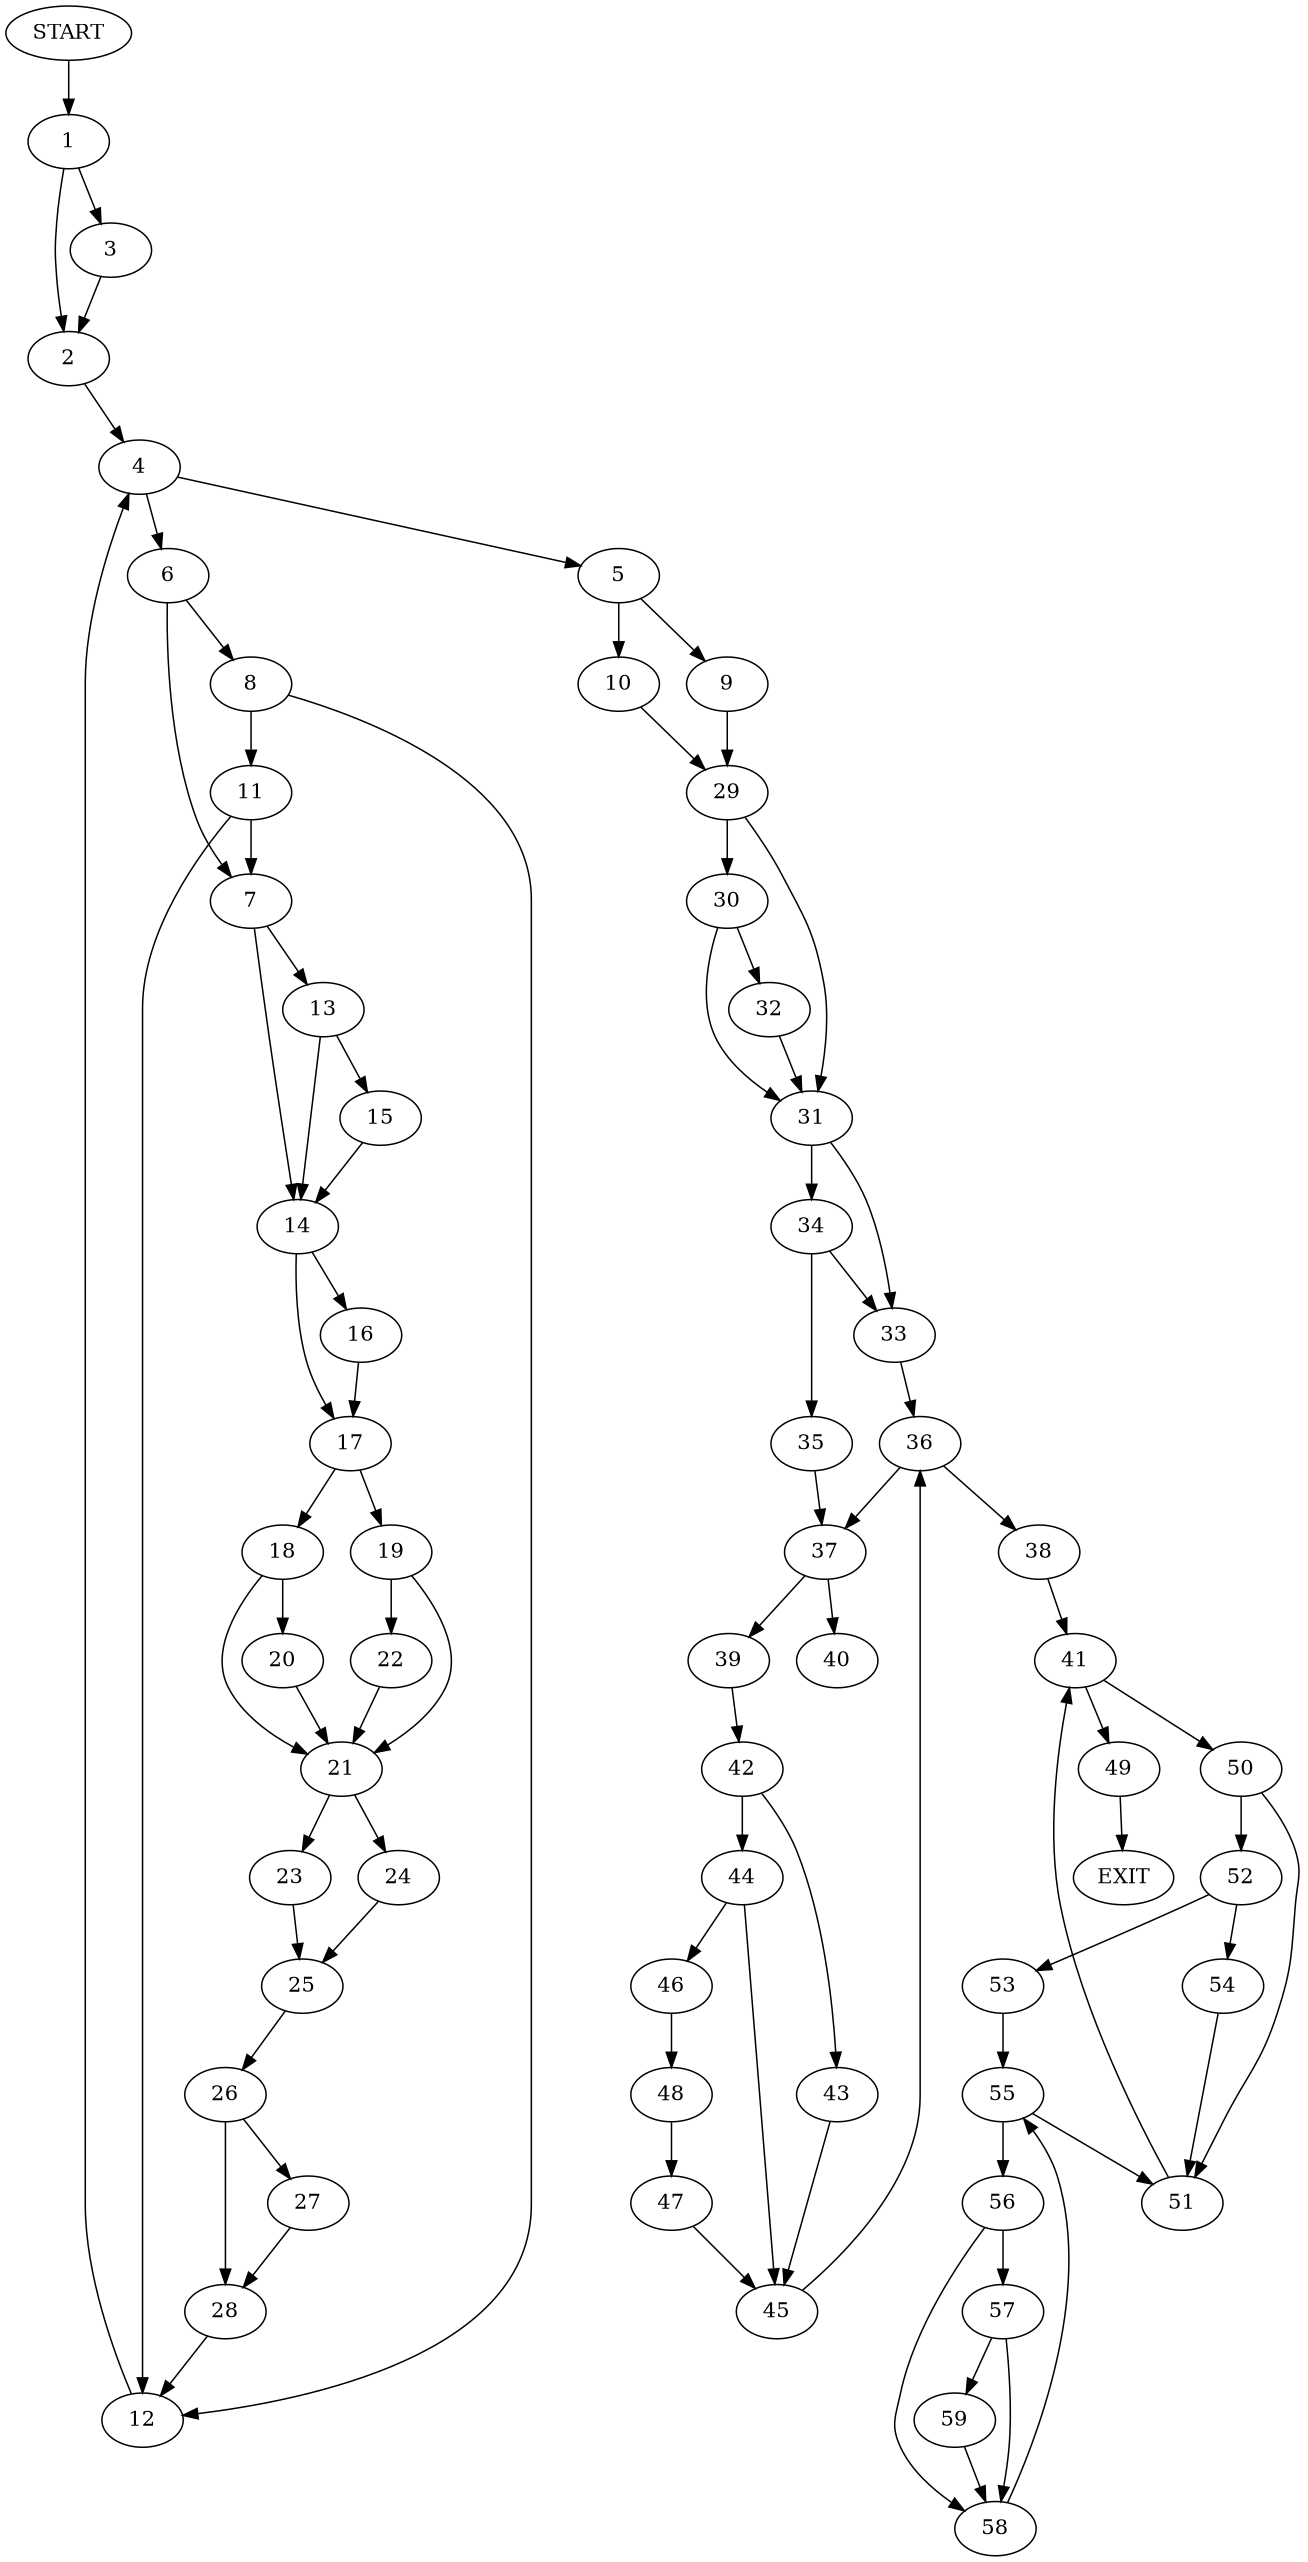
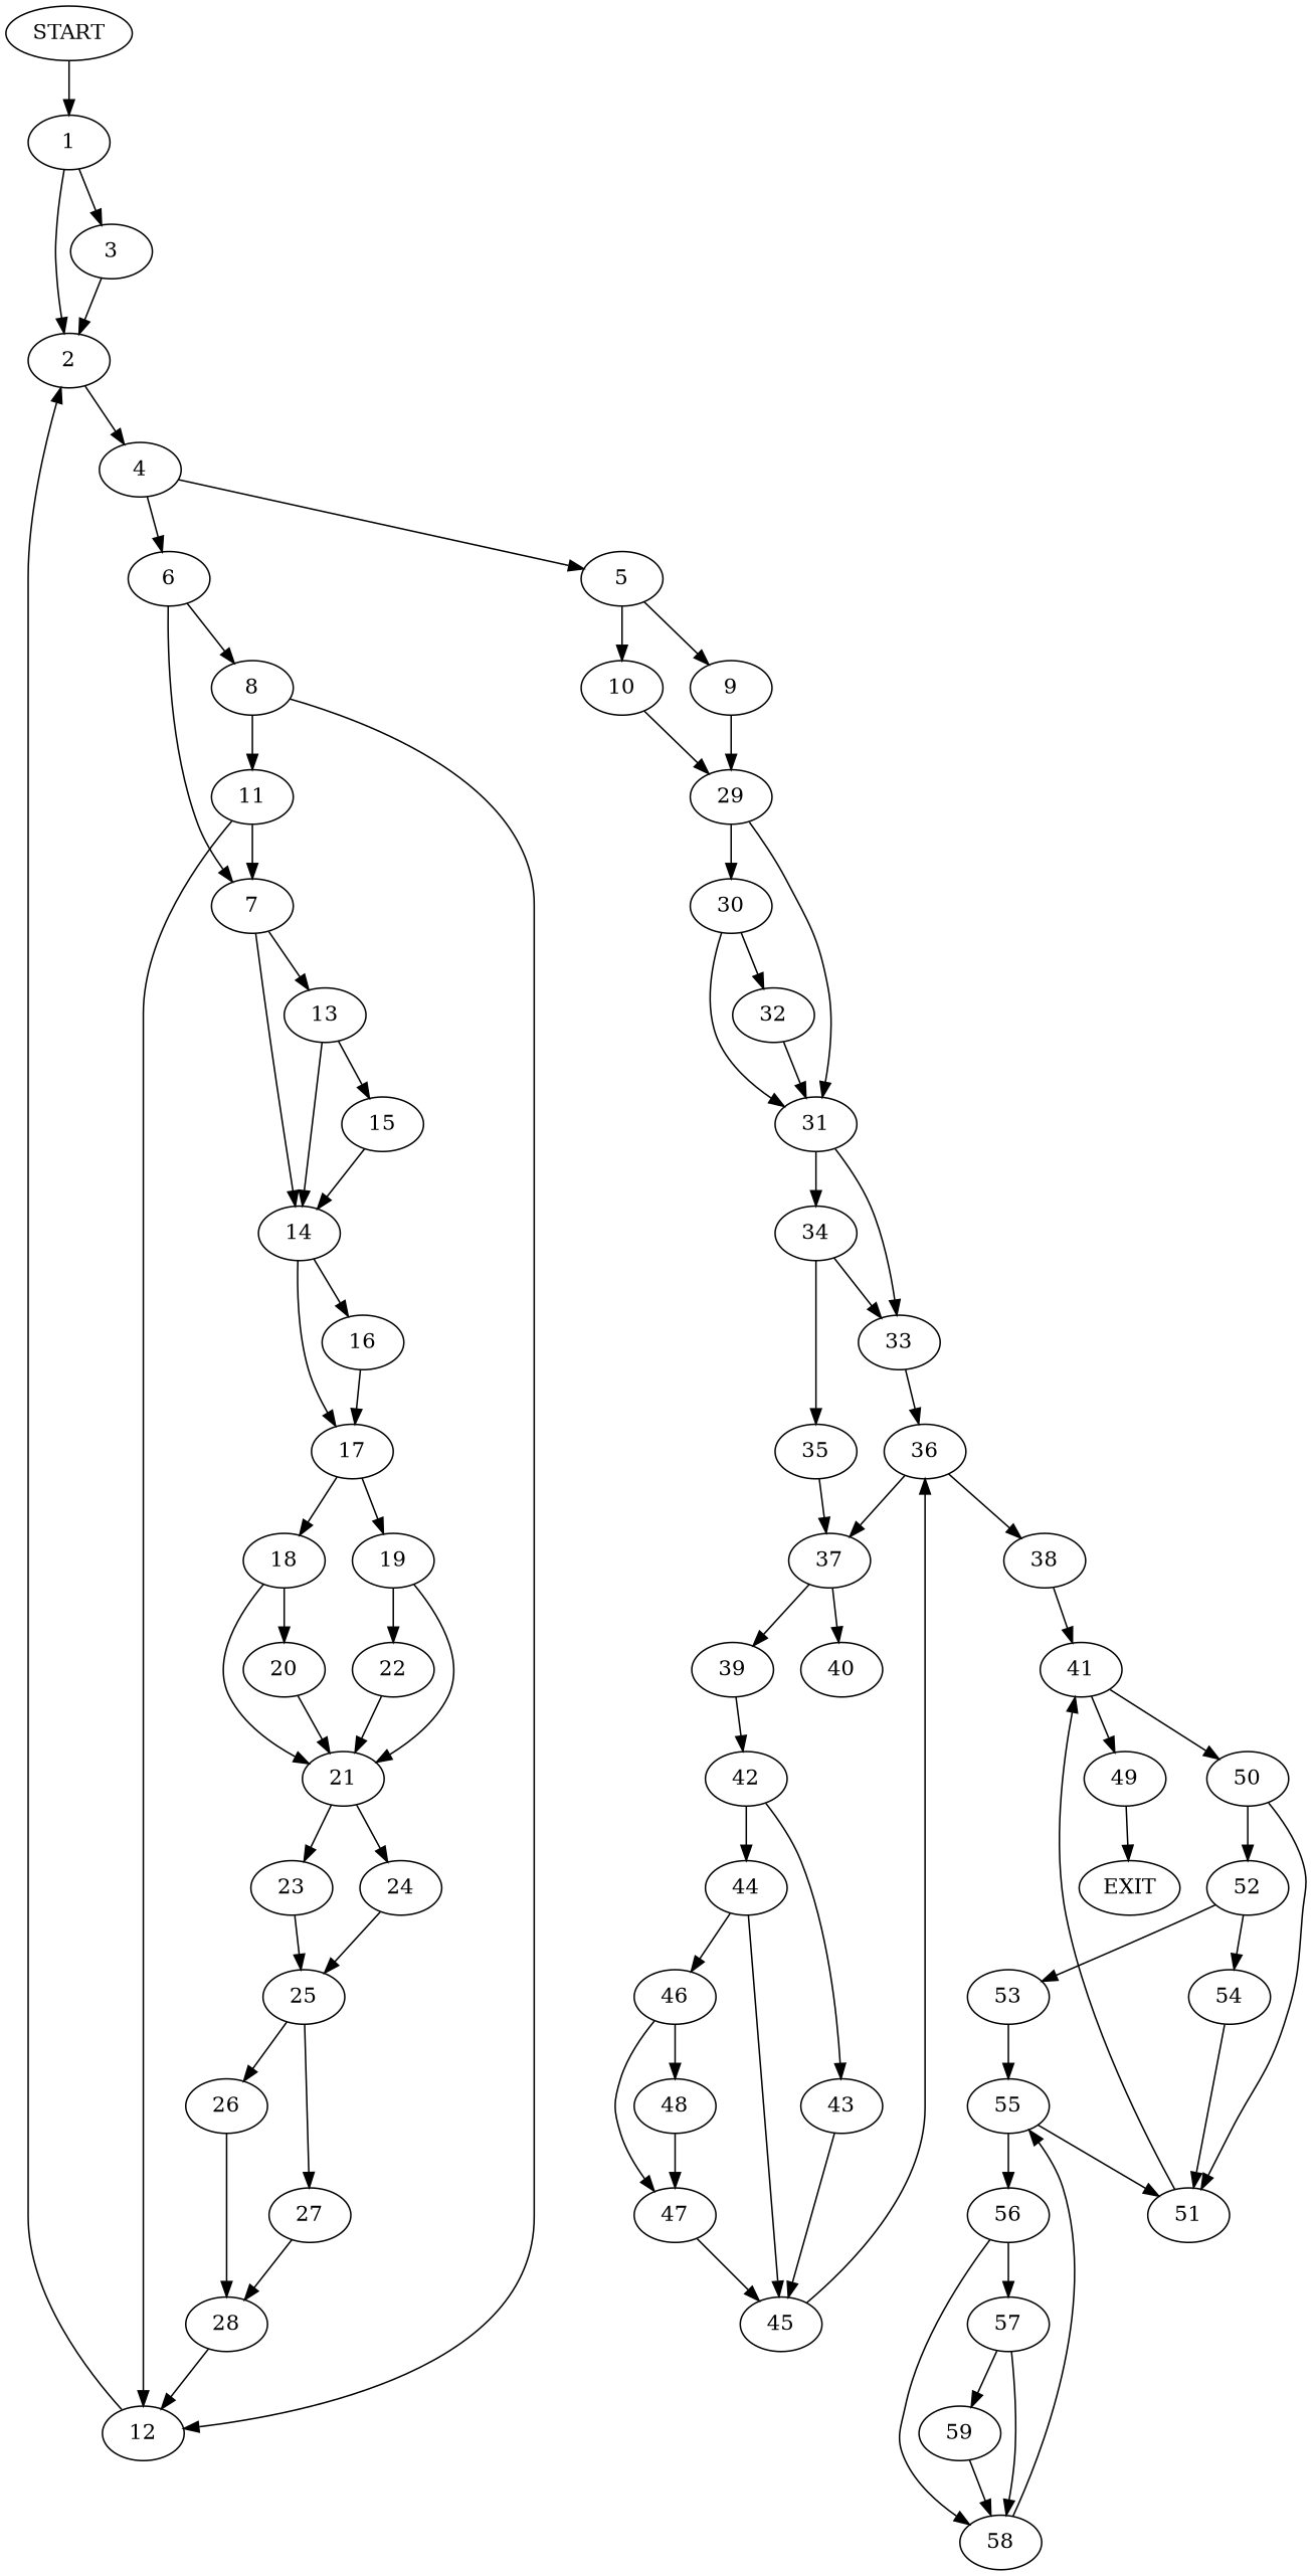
  digraph {
    n1 [label=START]
    1
    2
    3
    n5 [label=EXIT]
    4
    5
    6
    9
    10
    7
    8
    29
    13
    14
    11
    12
    15
    16
    17
    30
    31
    18
    19
    20
    21
    22
    23
    24
    25
    26
    27
    28
    32
    33
    34
    36
    35
    37
    38
    39
    40
    41
    42
    49
    50
    43
    44
    51
    52
    45
    46
    47
    48
    53
    54
    55
    56
    57
    58
    59
    n1 -> 1
    1 -> 2
    1 -> 3
    2 -> 4
    3 -> 2
    4 -> 5
    4 -> 6
    5 -> 9
    5 -> 10
    6 -> 7
    6 -> 8
    9 -> 29
    10 -> 29
    7 -> 13
    7 -> 14
    8 -> 11
    8 -> 12
    29 -> 30
    29 -> 31
    13 -> 14
    13 -> 15
    14 -> 16
    14 -> 17
    11 -> 7
    11 -> 12
-   12 -> 4
+   12 -> 2
    15 -> 14
    16 -> 17
    17 -> 18
    17 -> 19
    30 -> 31
    30 -> 32
    31 -> 33
    31 -> 34
    18 -> 20
    18 -> 21
    19 -> 21
    19 -> 22
    20 -> 21
    21 -> 23
    21 -> 24
    22 -> 21
    23 -> 25
    24 -> 25
    25 -> 26
-   26 -> 27
+   25 -> 27
    26 -> 28
    27 -> 28
    28 -> 12
    32 -> 31
    33 -> 36
    34 -> 33
    34 -> 35
    36 -> 37
    36 -> 38
    35 -> 37
    37 -> 39
    37 -> 40
    38 -> 41
    39 -> 42
    41 -> 49
    41 -> 50
    42 -> 43
    42 -> 44
    49 -> n5
    50 -> 51
    50 -> 52
    43 -> 45
    44 -> 45
    44 -> 46
    51 -> 41
    52 -> 53
    52 -> 54
    45 -> 36
+   46 -> 47
    46 -> 48
    47 -> 45
    48 -> 47
    53 -> 55
    54 -> 51
    55 -> 51
    55 -> 56
    56 -> 57
    56 -> 58
    57 -> 58
    57 -> 59
    58 -> 55
    59 -> 58
  }
